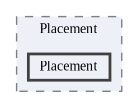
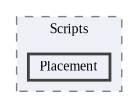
  digraph {
    compound=true
    fontname="Liberation Serif"
    n1 [color=grey25 fillcolor="#edf0f7" fontname="Liberation Serif" fontsize=10 height=0.2 label=Placement shape=box style="filled,bold" width=0.4]
    subgraph cluster_1 {
      bgcolor="#edf0f7"
      fontsize=10
-     label=Placement
+     label=Scripts
      pencolor=grey50
      style="filled,dashed"
      n1
    }
  }
